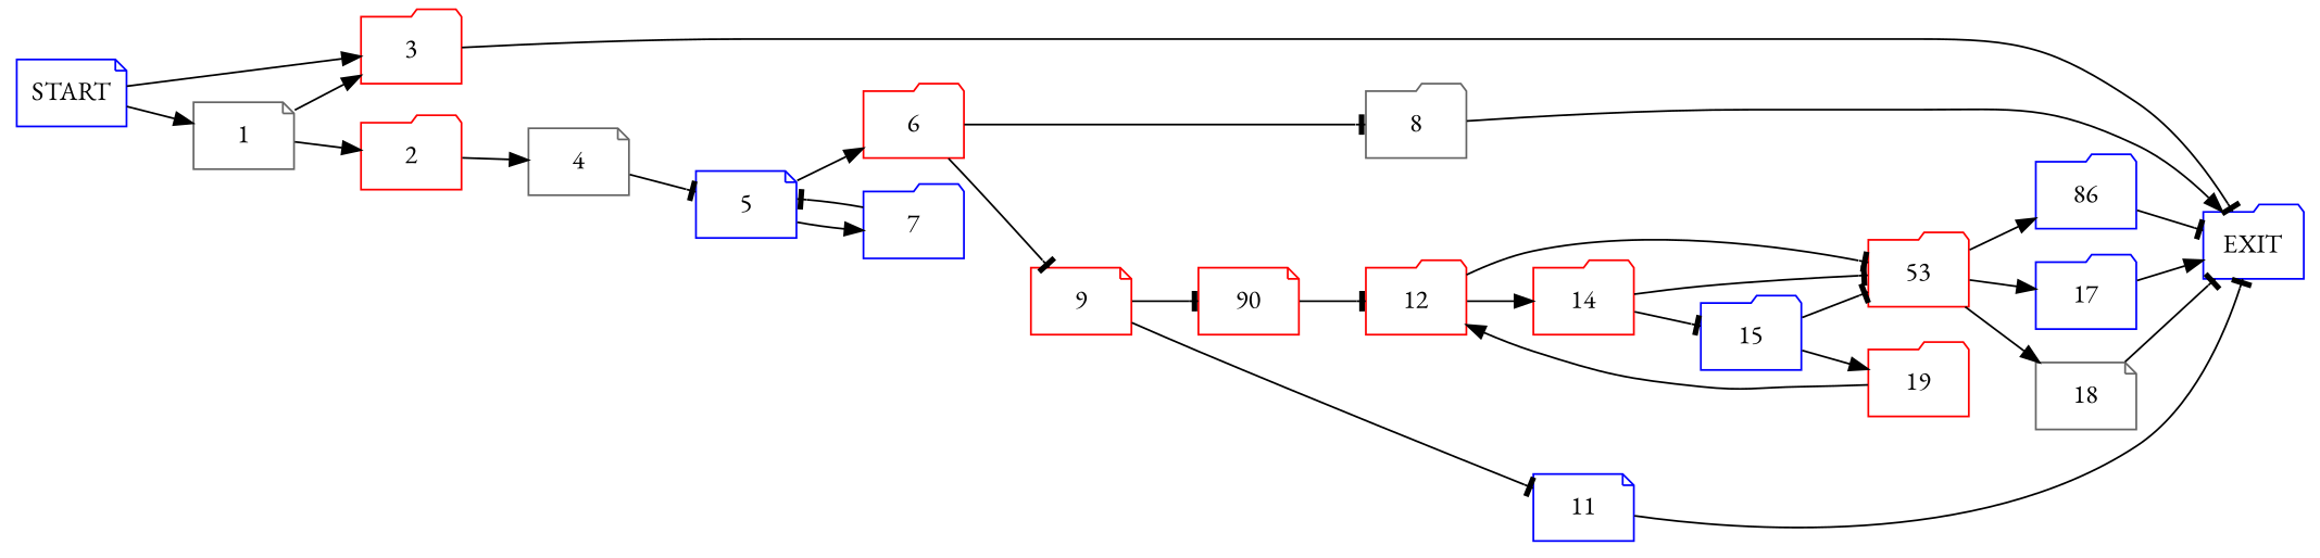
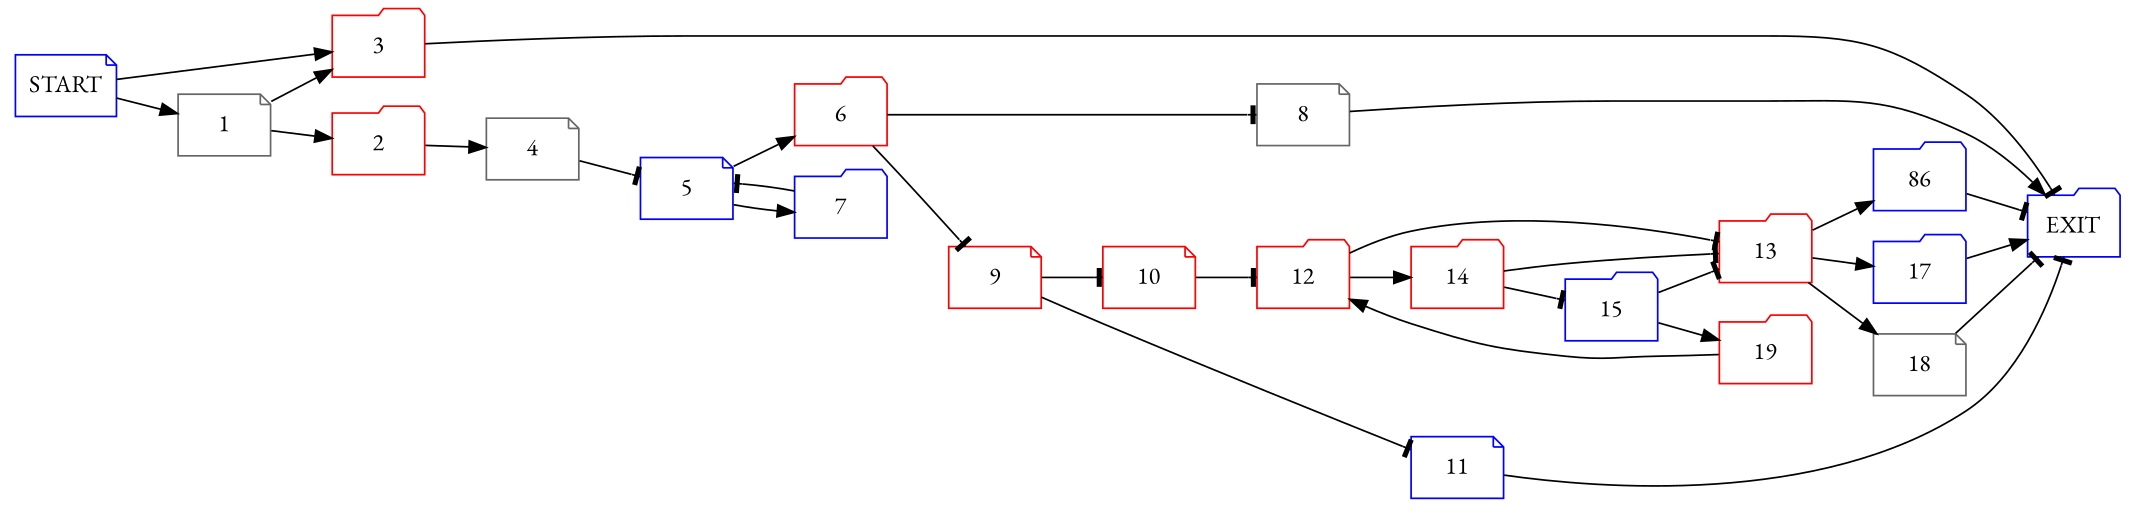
  digraph {
    fontname="EB Garamond"
    rankdir=LR
    node [color=red fontname="EB Garamond" shape=folder]
    edge [arrowhead=normal fontname="EB Garamond"]
    n1 [color=blue label=START shape=note]
    1 [color=gray40 shape=note]
    3
    2
    n5 [color=blue label=EXIT]
    4 [color=gray40 shape=note]
    5 [color=blue shape=note]
    6
    7 [color=blue]
-   8 [color=gray40]
+   8 [color=gray40 shape=note]
    9 [shape=note]
-   10 [shape=note label=90]
+   10 [shape=note]
    11 [color=blue shape=note]
    12
-   13 [label=53]
+   13
    14
    n17 [color=blue label=86]
    17 [color=blue]
    18 [color=gray40 shape=note]
    15 [color=blue]
    19
    n1 -> 1
    n1 -> 3
    1 -> 3
    1 -> 2
    3 -> n5 [arrowhead=tee]
    2 -> 4
    4 -> 5 [arrowhead=tee]
    5 -> 6
    5 -> 7
    6 -> 8 [arrowhead=tee]
    6 -> 9 [arrowhead=tee]
    7 -> 5 [arrowhead=tee]
    8 -> n5
    9 -> 10 [arrowhead=tee]
    9 -> 11 [arrowhead=tee]
    10 -> 12 [arrowhead=tee]
    11 -> n5 [arrowhead=tee]
    12 -> 13 [arrowhead=tee]
    12 -> 14
    13 -> n17
    13 -> 17
    13 -> 18
    14 -> 13 [arrowhead=tee]
    14 -> 15 [arrowhead=tee]
    n17 -> n5 [arrowhead=tee]
    17 -> n5
    18 -> n5 [arrowhead=tee]
    15 -> 13 [arrowhead=tee]
    15 -> 19
    19 -> 12
  }
